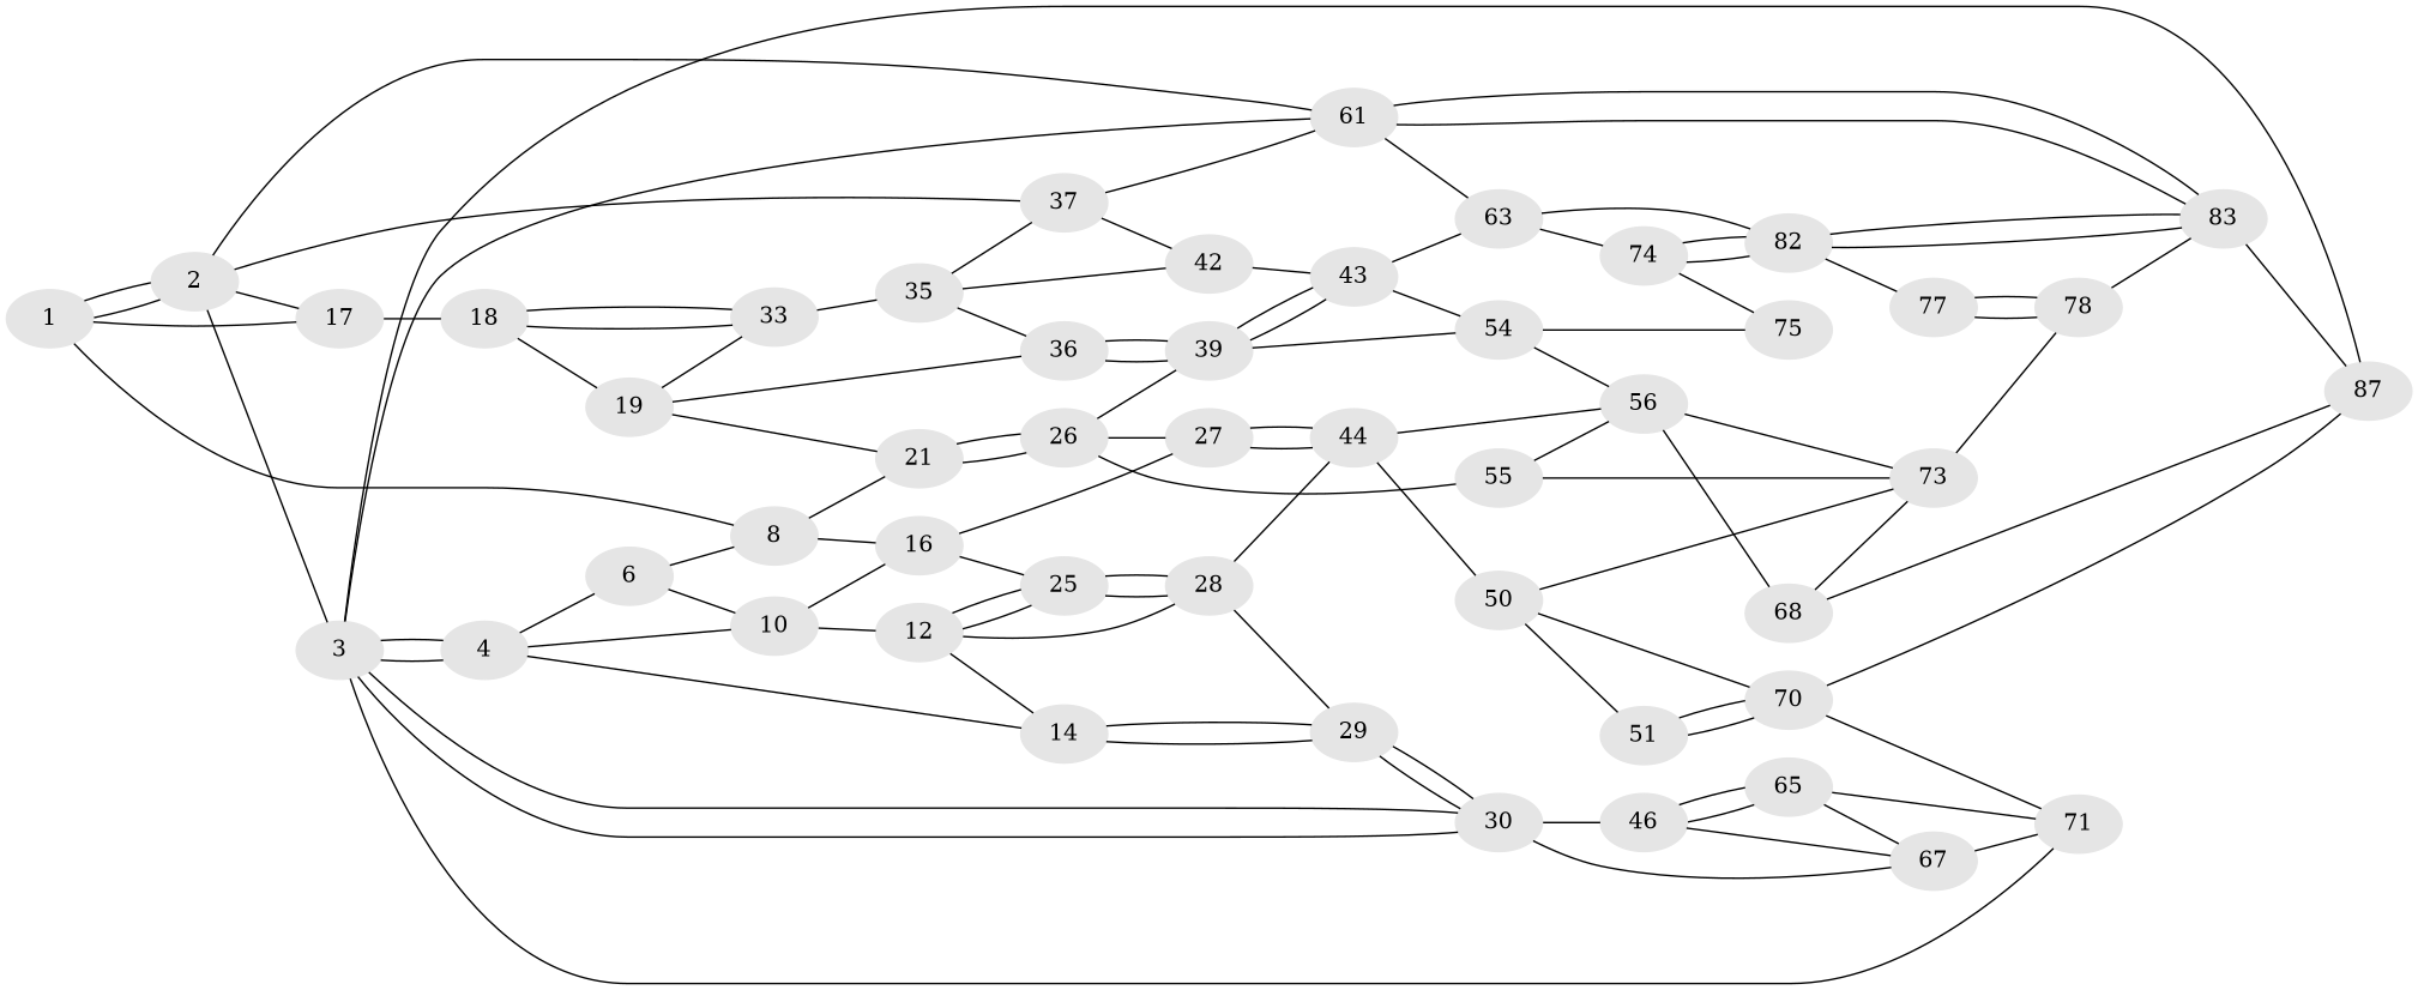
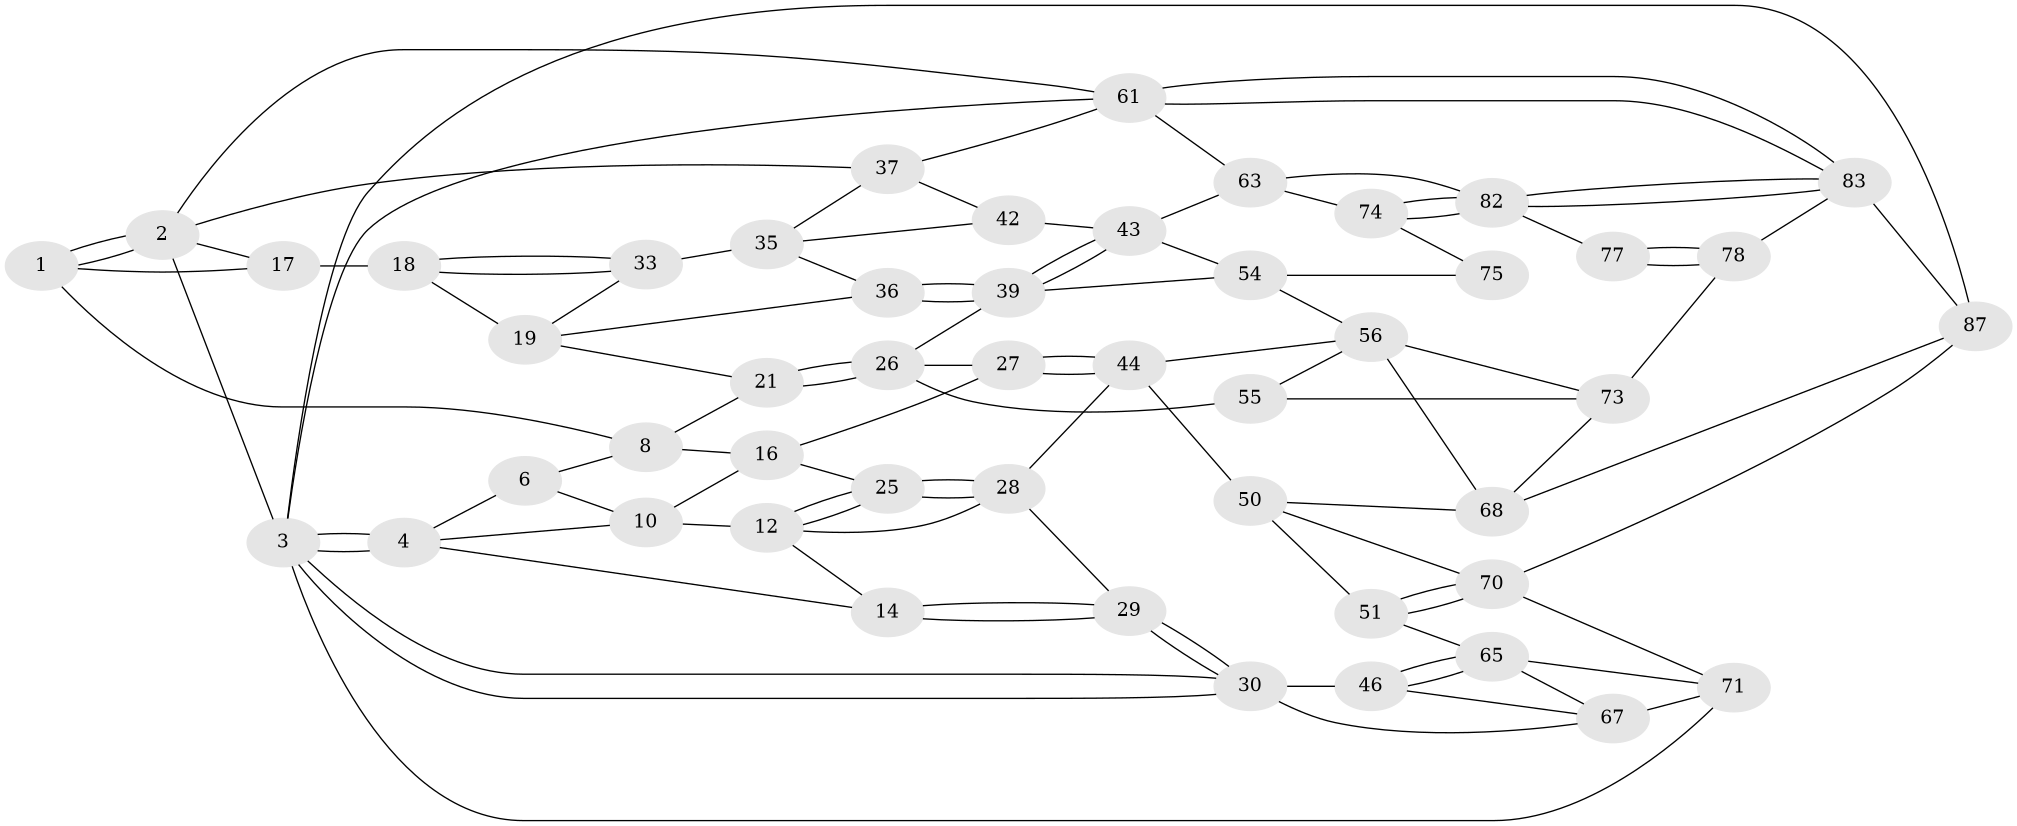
  graph {
    rankdir=LR
    node [color=gray90 style=filled]
    1 [super="+7"]
    2 [super="+22"]
    8 [super="+15"]
    17 [super="+23"]
    3 [super="+89"]
    37 [super="+60"]
    61 [super="+62"]
    16 [super="+24"]
    21
    18
    4 [super="+5"]
    30 [super="+48"]
    71 [super="+88"]
    87 [super="+90"]
    42
    63 [super="+64"]
    83 [super="+84"]
    6 [super="+9"]
    10 [super="+11"]
    14
    46 [super="+47"]
    67 [super="+86"]
    12 [super="+13"]
    29 [super="+32"]
    25
    27
    26 [super="+41"]
    28 [super="+31"]
    44 [super="+49"]
    33 [super="+34"]
    19 [super="+20"]
    35 [super="+38"]
    36
    39 [super="+40"]
    55 [super="+59"]
    43 [super="+53"]
    54 [super="+58"]
    56 [super="+57"]
    73 [super="+79"]
    50 [super="+69"]
    65 [super="+66"]
    75 [super="+76"]
    74
    82
    51 [super="+52"]
    68 [super="+80"]
    70 [super="+72"]
    78 [super="+85"]
    77 [super="+81"]
    1 -- 2
    1 -- 2
    1 -- 8
    1 -- 17
    2 -- 17
    2 -- 3
    2 -- 37
    2 -- 61
    8 -- 16
    8 -- 21
    17 -- 18
    3 -- 61
    3 -- 4
    3 -- 4
    3 -- 30
    3 -- 30
    3 -- 71
    3 -- 87
    37 -- 61
    37 -- 42
    61 -- 63
    61 -- 83
    61 -- 83
    16 -- 25
    16 -- 27
    21 -- 26
    21 -- 26
    18 -- 33
    18 -- 33
    18 -- 19
    4 -- 6
    4 -- 10
    4 -- 14
    30 -- 46
    30 -- 67
    42 -- 43
    63 -- 74
    63 -- 82
    83 -- 87
    6 -- 8
    6 -- 10
    10 -- 16
    10 -- 12
    14 -- 29
    14 -- 29
    46 -- 67
    46 -- 65
    46 -- 65
    67 -- 71
    12 -- 14
    12 -- 25
    12 -- 25
    12 -- 28
    29 -- 30
    29 -- 30
    25 -- 28
    25 -- 28
    27 -- 44
    27 -- 44
    26 -- 27
    26 -- 39
    26 -- 55
    28 -- 29
    28 -- 44
    44 -- 56
    44 -- 50
    33 -- 35
    19 -- 21
    19 -- 33
    19 -- 36
    35 -- 37
    35 -- 42
    35 -- 36
    36 -- 39
    36 -- 39
    39 -- 43
    39 -- 43
    39 -- 54
    55 -- 56
    55 -- 73
    43 -- 63
    43 -- 54
    54 -- 56
    54 -- 75
    56 -- 73
    56 -- 68
    73 -- 78
    50 -- 51
-   50 -- 73
+   50 -- 68
    50 -- 70
    65 -- 71
    65 -- 67
    74 -- 75
    74 -- 82
    74 -- 82
    82 -- 83
    82 -- 83
    82 -- 77 [weight=2]
+   51 -- 65
    51 -- 70
    51 -- 70
    68 -- 87
    68 -- 73
    70 -- 71
    70 -- 87
    78 -- 83
    77 -- 78 [weight=2]
    77 -- 78
  }
